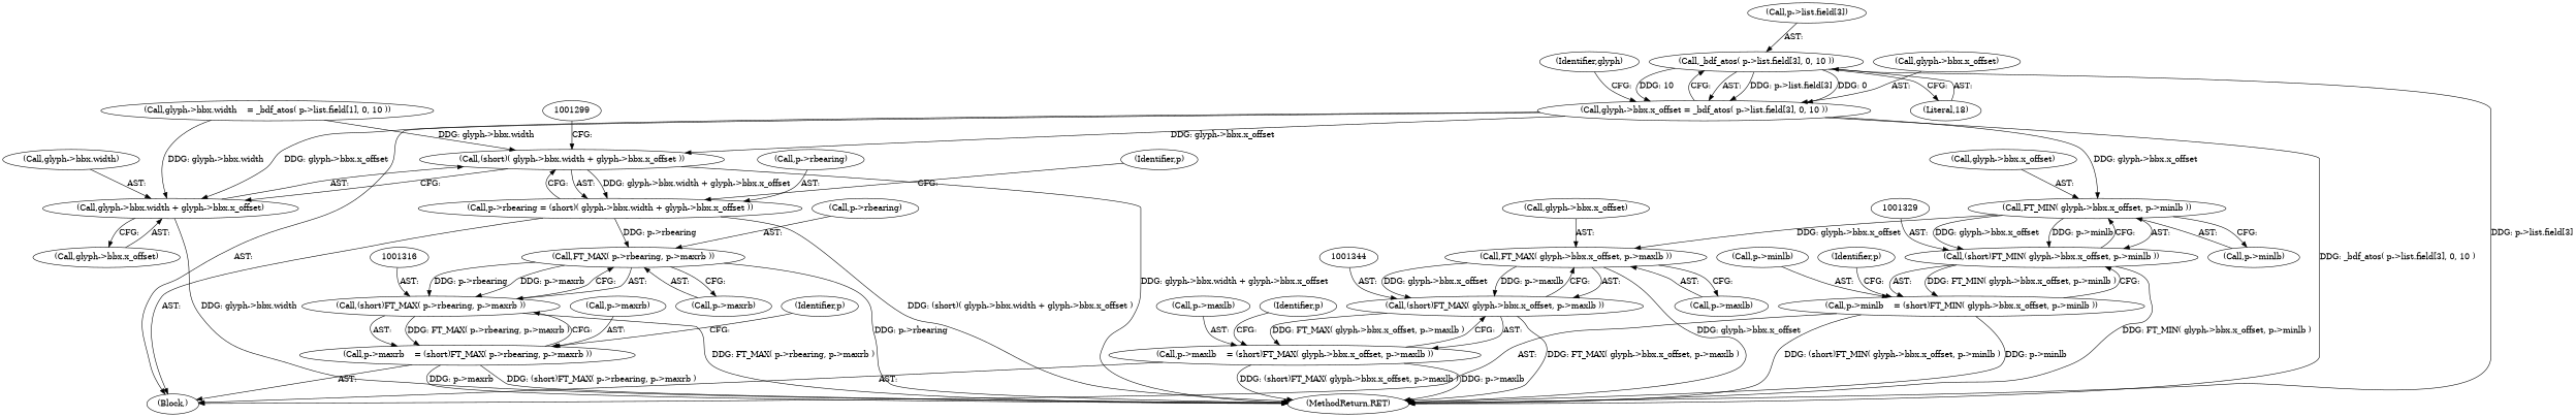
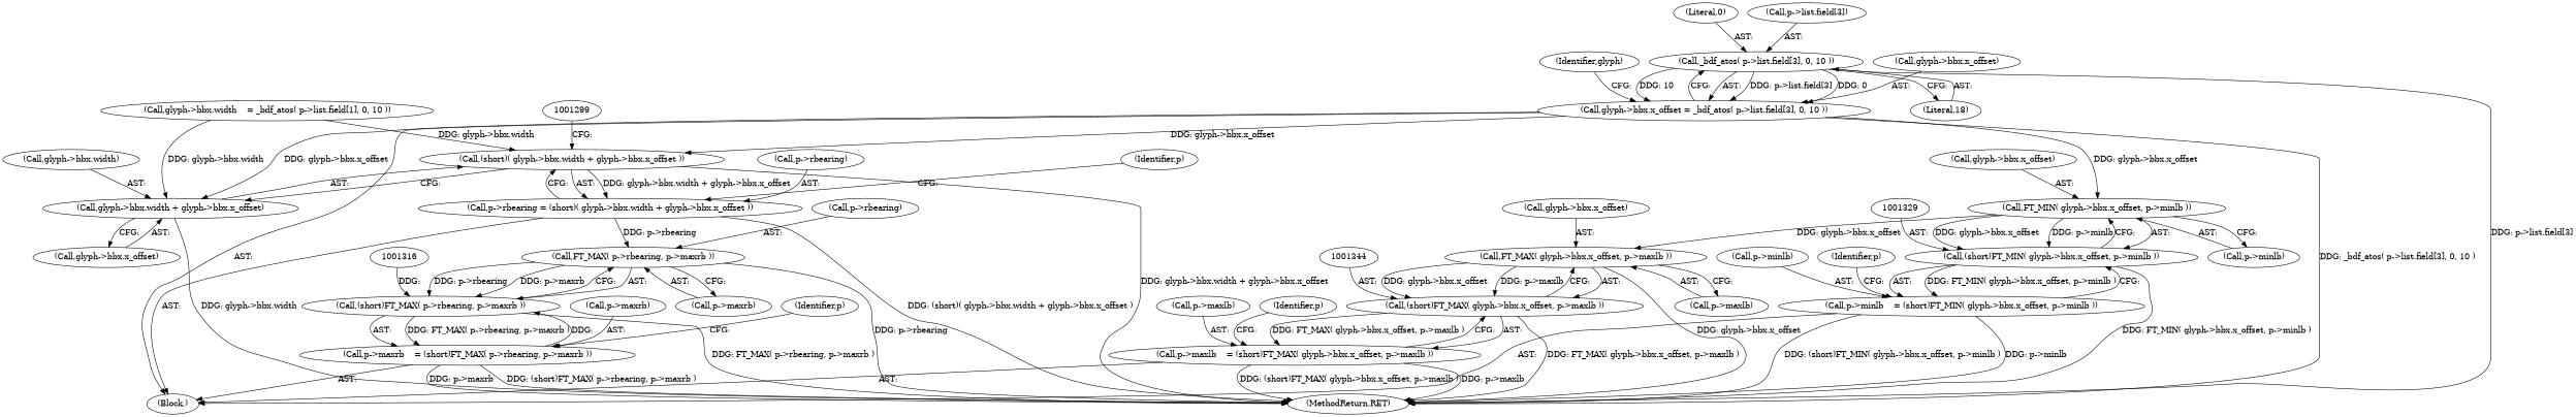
  digraph {
    n1 [label="(Call,_bdf_atos( p->list.field[3], 0, 10 ))"]
    n2 [label="(Call,glyph->bbx.x_offset = _bdf_atos( p->list.field[3], 0, 10 ))"]
    n3 [label="(Literal,18)"]
    n4 [label="(MethodReturn,RET)"]
    n5 [label="(Call,(short)( glyph->bbx.width + glyph->bbx.x_offset ))"]
    n6 [label="(Call,glyph->bbx.width + glyph->bbx.x_offset)"]
    n7 [label="(Call,FT_MIN( glyph->bbx.x_offset, p->minlb ))"]
    n8 [label="(Block,)"]
    n9 [label="(Call,p->rbearing = (short)( glyph->bbx.width + glyph->bbx.x_offset ))"]
    n10 [label="(Call,glyph->bbx.x_offset)"]
    n11 [label="(Call,(short)FT_MIN( glyph->bbx.x_offset, p->minlb ))"]
    n12 [label="(Call,FT_MAX( glyph->bbx.x_offset, p->maxlb ))"]
    n13 [label="(Call,p->minlb)"]
    n14 [label="(Call,FT_MAX( p->rbearing, p->maxrb ))"]
    n15 [label="(Call,(short)FT_MAX( p->rbearing, p->maxrb ))"]
    n16 [label="(Call,p->maxrb)"]
    n17 [label="(Call,p->maxrb    = (short)FT_MAX( p->rbearing, p->maxrb ))"]
    n18 [label="(Call,p->minlb    = (short)FT_MIN( glyph->bbx.x_offset, p->minlb ))"]
    n19 [label="(Call,(short)FT_MAX( glyph->bbx.x_offset, p->maxlb ))"]
    n20 [label="(Call,p->maxlb)"]
    n21 [label="(Call,p->maxlb    = (short)FT_MAX( glyph->bbx.x_offset, p->maxlb ))"]
    n22 [label="(Call,glyph->bbx.width)"]
    n23 [label="(Call,p->maxlb)"]
    n24 [label="(Call,p->rbearing)"]
    n25 [label="(Call,p->maxrb)"]
    n26 [label="(Identifier,p)"]
+   n27 [label="(Literal,0)"]
    n28 [label="(Identifier,p)"]
    n29 [label="(Call,p->list.field[3])"]
    n30 [label="(Identifier,glyph)"]
    n31 [label="(Identifier,p)"]
    n32 [label="(Call,p->minlb)"]
    n33 [label="(Identifier,p)"]
    n34 [label="(Call,glyph->bbx.x_offset)"]
    n35 [label="(Call,p->rbearing)"]
    n36 [label="(Call,glyph->bbx.x_offset)"]
    n37 [label="(Call,glyph->bbx.width    = _bdf_atos( p->list.field[1], 0, 10 ))"]
    n38 [label="(Call,glyph->bbx.x_offset)"]
    1001299
    1001316
    1001329
    1001344
    n1 -> n2 [label="AST: "]
    n1 -> n2 [label="DDG: p->list.field[3]"]
    n1 -> n2 [label="DDG: 0"]
    n1 -> n2 [label="DDG: 10"]
    n1 -> n3 [label="CFG: "]
    n1 -> n4 [label="DDG: p->list.field[3]"]
    n2 -> n1 [label="CFG: "]
    n2 -> n4 [label="DDG: _bdf_atos( p->list.field[3], 0, 10 )"]
    n2 -> n5 [label="DDG: glyph->bbx.x_offset"]
    n2 -> n6 [label="DDG: glyph->bbx.x_offset"]
    n2 -> n7 [label="DDG: glyph->bbx.x_offset"]
    n2 -> n8 [label="AST: "]
    n3 -> n1 [label="AST: "]
    n5 -> n4 [label="DDG: glyph->bbx.width + glyph->bbx.x_offset"]
    n5 -> n6 [label="CFG: "]
    n5 -> n9 [label="AST: "]
    n5 -> n9 [label="DDG: glyph->bbx.width + glyph->bbx.x_offset"]
    n6 -> n4 [label="DDG: glyph->bbx.width"]
    n6 -> n5 [label="AST: "]
    n6 -> n10 [label="CFG: "]
    n7 -> n11 [label="AST: "]
    n7 -> n11 [label="DDG: glyph->bbx.x_offset"]
    n7 -> n11 [label="DDG: p->minlb"]
    n7 -> n12 [label="DDG: glyph->bbx.x_offset"]
    n7 -> n13 [label="CFG: "]
    n9 -> n4 [label="DDG: (short)( glyph->bbx.width + glyph->bbx.x_offset )"]
    n9 -> n5 [label="CFG: "]
    n9 -> n8 [label="AST: "]
    n9 -> n14 [label="DDG: p->rbearing"]
    n10 -> n6 [label="AST: "]
    n11 -> n4 [label="DDG: FT_MIN( glyph->bbx.x_offset, p->minlb )"]
    n11 -> n7 [label="CFG: "]
    n11 -> n18 [label="AST: "]
    n11 -> n18 [label="DDG: FT_MIN( glyph->bbx.x_offset, p->minlb )"]
    n12 -> n4 [label="DDG: glyph->bbx.x_offset"]
    n12 -> n19 [label="AST: "]
    n12 -> n19 [label="DDG: glyph->bbx.x_offset"]
    n12 -> n19 [label="DDG: p->maxlb"]
    n12 -> n20 [label="CFG: "]
    n13 -> n7 [label="AST: "]
    n14 -> n4 [label="DDG: p->rbearing"]
    n14 -> n15 [label="AST: "]
    n14 -> n15 [label="DDG: p->rbearing"]
    n14 -> n15 [label="DDG: p->maxrb"]
    n14 -> n16 [label="CFG: "]
    n15 -> n4 [label="DDG: FT_MAX( p->rbearing, p->maxrb )"]
    n15 -> n14 [label="CFG: "]
    n15 -> n17 [label="AST: "]
    n15 -> n17 [label="DDG: FT_MAX( p->rbearing, p->maxrb )"]
    n16 -> n14 [label="AST: "]
    n17 -> n4 [label="DDG: p->maxrb"]
    n17 -> n4 [label="DDG: (short)FT_MAX( p->rbearing, p->maxrb )"]
    n17 -> n8 [label="AST: "]
-   n17 -> n15 [label="CFG: "]
+   n17 -> n15 [label="DDG: "]
    n18 -> n4 [label="DDG: (short)FT_MIN( glyph->bbx.x_offset, p->minlb )"]
    n18 -> n4 [label="DDG: p->minlb"]
    n18 -> n8 [label="AST: "]
    n18 -> n11 [label="CFG: "]
    n19 -> n4 [label="DDG: FT_MAX( glyph->bbx.x_offset, p->maxlb )"]
    n19 -> n12 [label="CFG: "]
    n19 -> n21 [label="AST: "]
    n19 -> n21 [label="DDG: FT_MAX( glyph->bbx.x_offset, p->maxlb )"]
    n20 -> n12 [label="AST: "]
    n21 -> n4 [label="DDG: (short)FT_MAX( glyph->bbx.x_offset, p->maxlb )"]
    n21 -> n4 [label="DDG: p->maxlb"]
    n21 -> n8 [label="AST: "]
    n21 -> n19 [label="CFG: "]
    n22 -> n6 [label="AST: "]
    n23 -> n21 [label="AST: "]
    n24 -> n14 [label="AST: "]
    n25 -> n17 [label="AST: "]
    n26 -> n17 [label="CFG: "]
+   n27 -> n1 [label="AST: "]
    n28 -> n9 [label="CFG: "]
    n29 -> n1 [label="AST: "]
    n30 -> n2 [label="CFG: "]
    n31 -> n21 [label="CFG: "]
    n32 -> n18 [label="AST: "]
    n33 -> n18 [label="CFG: "]
    n34 -> n12 [label="AST: "]
    n35 -> n9 [label="AST: "]
    n36 -> n2 [label="AST: "]
    n37 -> n5 [label="DDG: glyph->bbx.width"]
    n37 -> n6 [label="DDG: glyph->bbx.width"]
    n38 -> n7 [label="AST: "]
    1001299 -> n5 [label="CFG: "]
-   1001316 -> n15 [label="AST: "]
+   1001316 -> n15 [label="DDG: "]
    1001329 -> n11 [label="AST: "]
    1001344 -> n19 [label="AST: "]
  }
